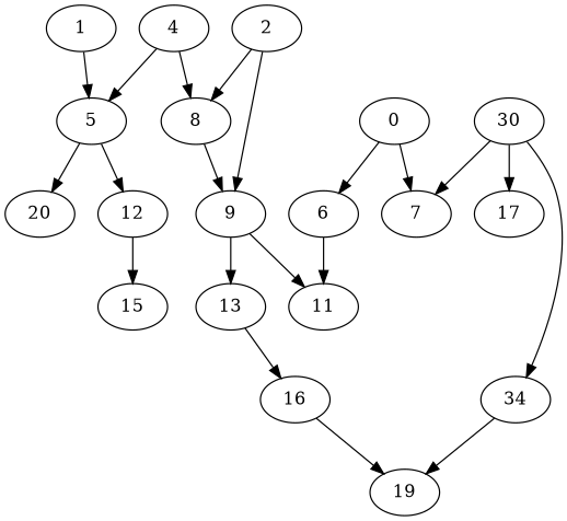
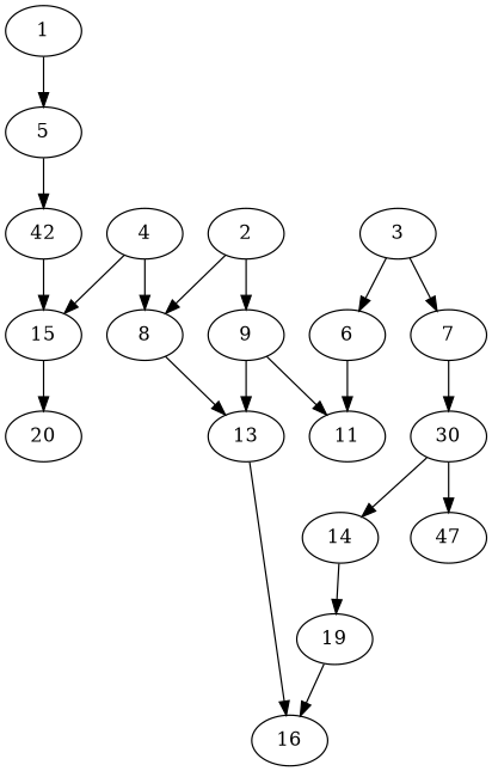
  digraph {
    node [alpha=0.17]
    1 [alpha=0.03 expect_size=34288640]
    5 [alpha=0.02 expect_size=40626176]
-   12 [alpha=0.15 expect_size=22898688]
+   12 [alpha=0.15 expect_size=22898688 label=42]
    15 [alpha=0.13 expect_size=5346304]
    2 [alpha=0.03 expect_size=42904576]
    8 [alpha=0.10 expect_size=44695552]
    9 [alpha=0.03 expect_size=34051072]
    13 [alpha=0.00 expect_size=29681664]
    11 [alpha=0.19 expect_size=14804992]
    16 [expect_size=10891264]
-   3 [alpha=0.12 expect_size=15746048 label=0]
+   3 [alpha=0.12 expect_size=15746048]
    6 [expect_size=7058432]
    7 [alpha=0.08 expect_size=11099136]
    n14 [alpha=0.16 expect_size=27237376 label=30]
-   14 [alpha=0.14 expect_size=11510784 label=34]
-   17 [alpha=0.12 expect_size=50189312]
+   14 [alpha=0.14 expect_size=11510784]
+   17 [alpha=0.12 expect_size=50189312 label=47]
    4 [expect_size=31314944]
    20 [expect_size=5541888]
    19 [alpha=0.08 expect_size=46741504]
    1 -> 5
    5 -> 12
    12 -> 15
-   5 -> 20
+   15 -> 20
    2 -> 8
    2 -> 9
-   8 -> 9
+   8 -> 13
    9 -> 13
    9 -> 11
    13 -> 16
-   16 -> 19
+   19 -> 16
    3 -> 6
    3 -> 7
    6 -> 11
-   n14 -> 7
+   7 -> n14
    n14 -> 14
    n14 -> 17
    14 -> 19
-   4 -> 5
+   4 -> 15
    4 -> 8
  }
